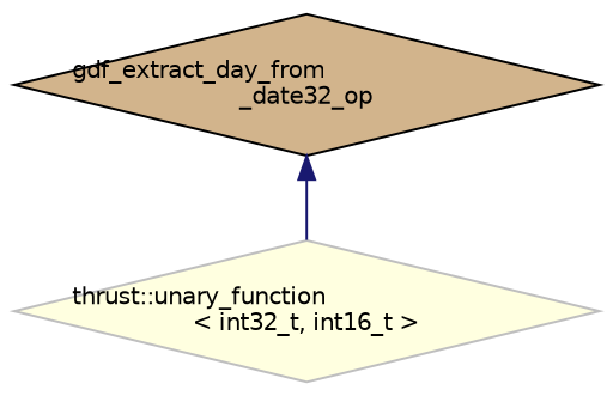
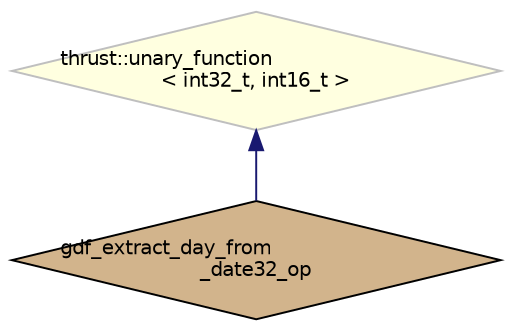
  digraph {
    node [fontname=Helvetica fontsize=10 shape=diamond style=filled]
    n1 [color=black fillcolor=tan fontcolor=black height=0.2 label="gdf_extract_day_from\l_date32_op" width=0.4]
    n2 [color=grey75 fillcolor=lightyellow height=0.2 label="thrust::unary_function\l\< int32_t, int16_t \>" width=0.4]
-   n1 -> n2 [color=midnightblue dir=back fontname=Helvetica fontsize=10 labelfontname=Helvetica labelfontsize=10 style=solid]
+   n2 -> n1 [color=midnightblue dir=back fontname=Helvetica fontsize=10 labelfontname=Helvetica labelfontsize=10 style=solid]
  }
